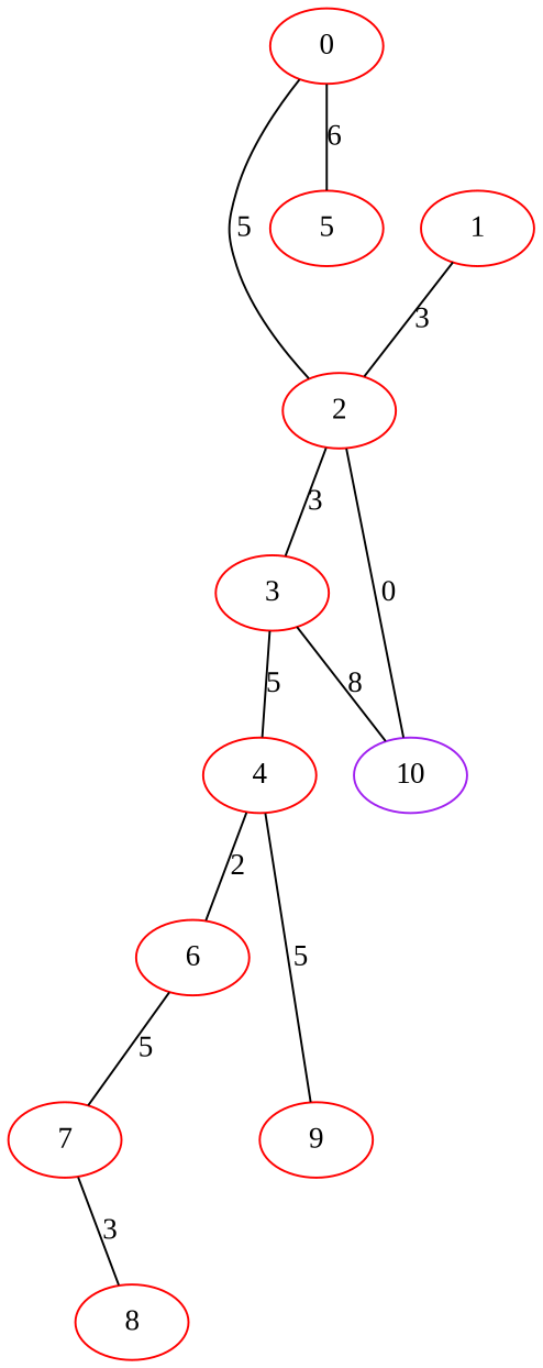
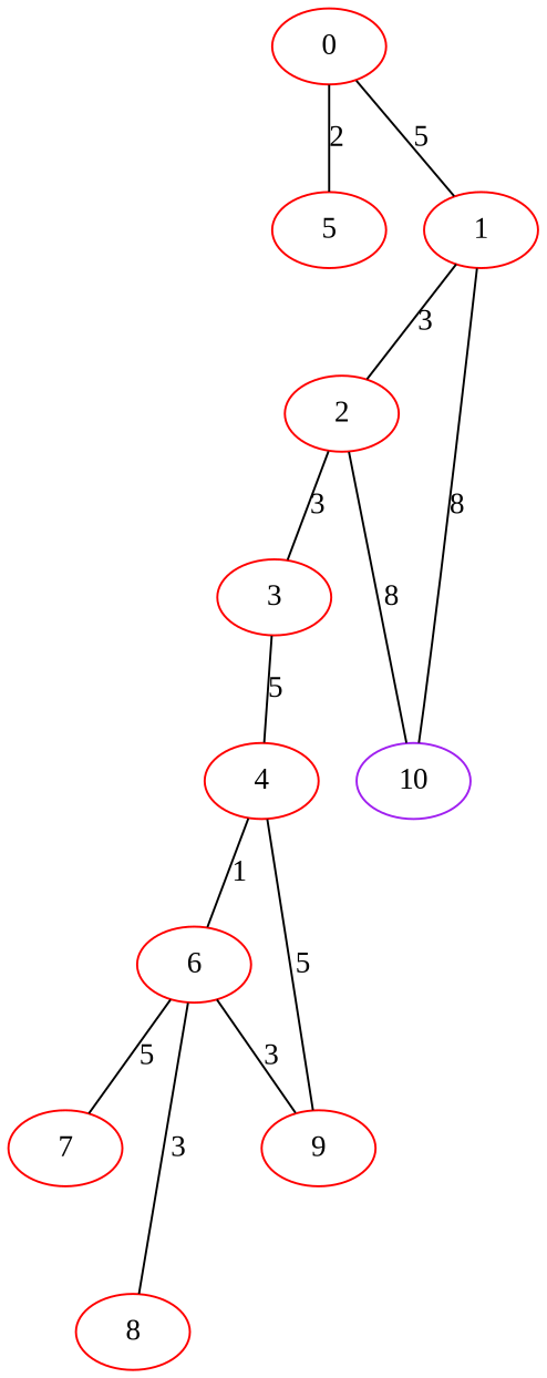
  graph {
    fontname="Liberation Serif"
    node [color=red fontname="Liberation Serif" weight=1]
    edge [fontname="Liberation Serif"]
    0
    1
    5
    2
    10 [color=purple weight=4]
    3
    4
    6
    9
    7
    8
-   0 -- 2 [label=5]
-   0 -- 5 [label=6]
+   0 -- 1 [label=5]
+   0 -- 5 [label=2]
    1 -- 2 [label=3]
-   3 -- 10 [label=8]
-   2 -- 10 [label=0]
+   1 -- 10 [label=8]
+   2 -- 10 [label=8]
    2 -- 3 [label=3]
    3 -- 4 [label=5]
-   4 -- 6 [label=2]
+   4 -- 6 [label=1]
    4 -- 9 [label=5]
+   6 -- 9 [label=3]
    6 -- 7 [label=5]
-   7 -- 8 [label=3]
+   6 -- 8 [label=3]
  }
